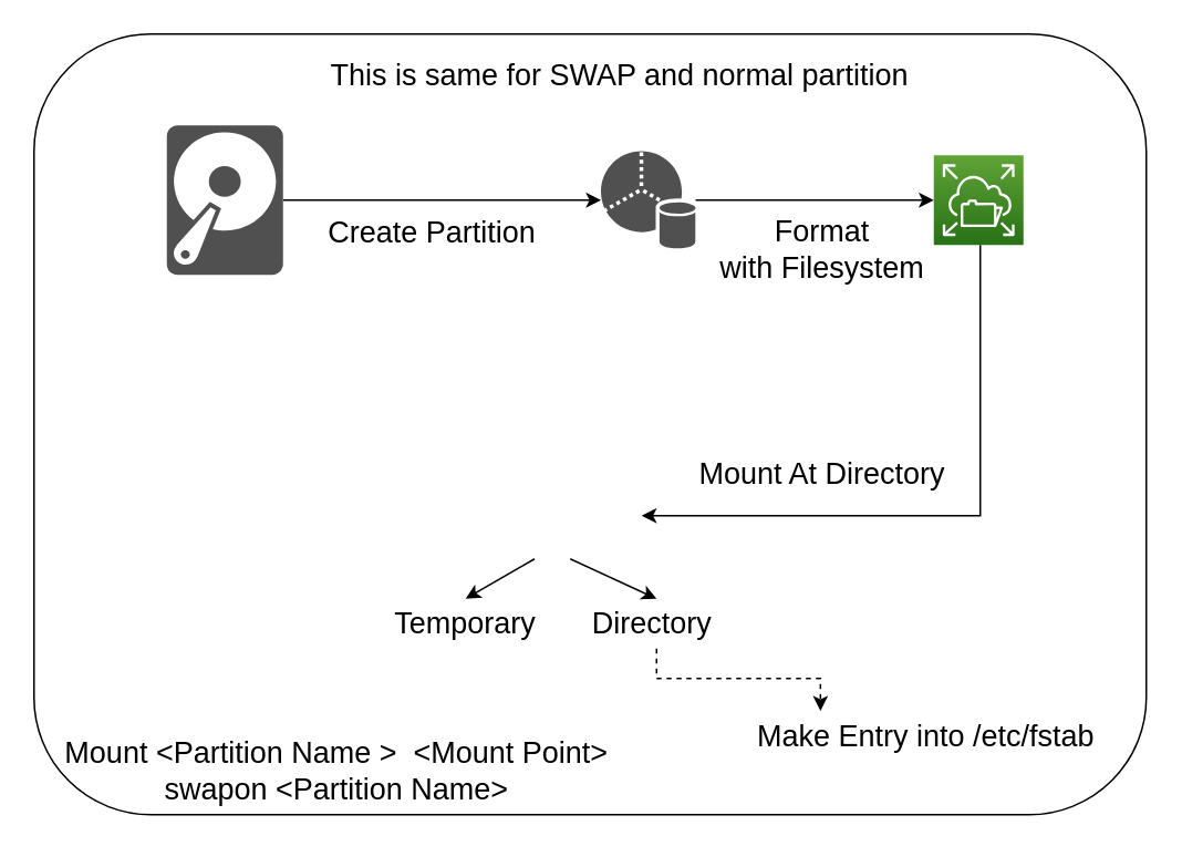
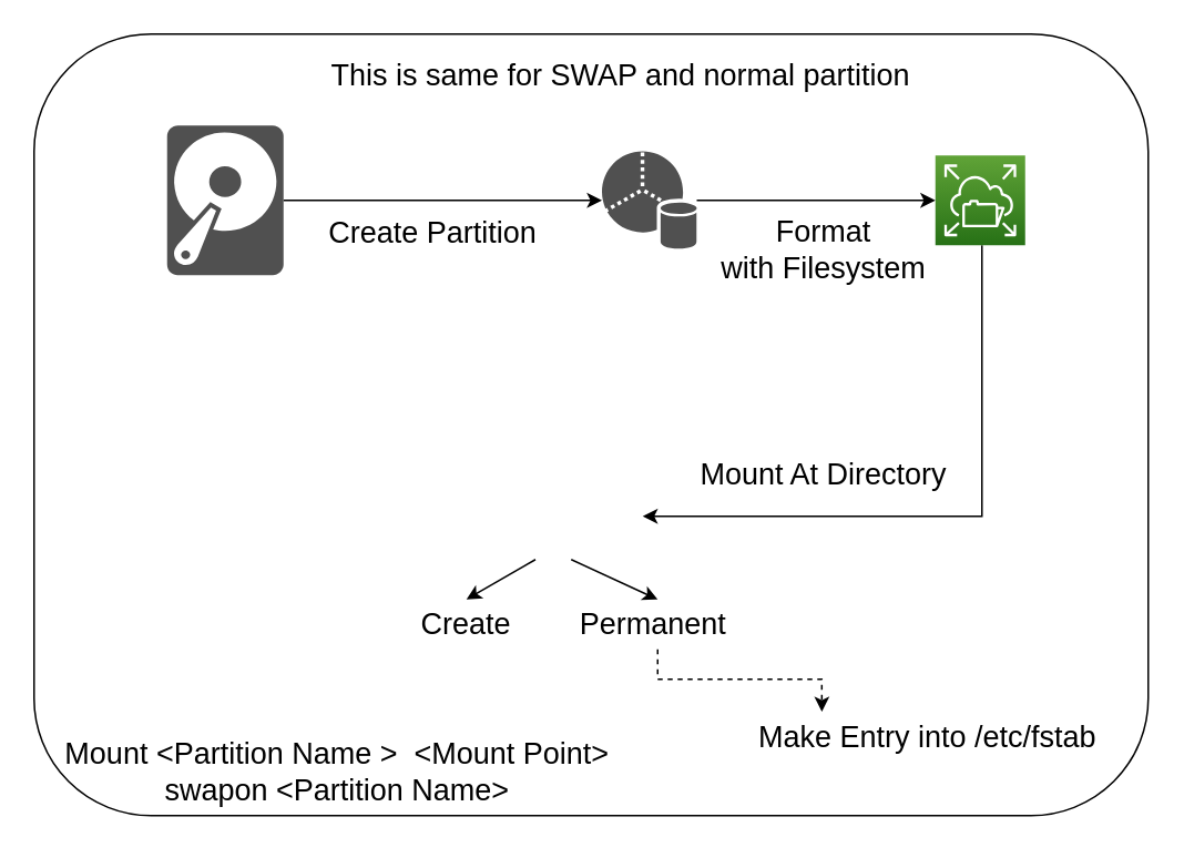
  <mxCell id="0" />
  <mxCell id="1" parent="0" />
  <mxCell id="2" value="" style="rounded=1;whiteSpace=wrap;html=1;fontSize=18;" parent="1" vertex="1"><mxGeometry x="40" y="425" width="340" height="35" as="geometry" /></mxCell>
  <mxCell id="3" value="" style="rounded=1;whiteSpace=wrap;html=1;" parent="1" vertex="1"><mxGeometry x="20" y="20" width="670" height="470" as="geometry" /></mxCell>
  <mxCell id="4" style="edgeStyle=orthogonalEdgeStyle;rounded=0;orthogonalLoop=1;jettySize=auto;html=1;" parent="1" source="5" target="7" edge="1"><mxGeometry relative="1" as="geometry" /></mxCell>
  <mxCell id="5" value="" style="sketch=0;pointerEvents=1;shadow=0;dashed=0;html=1;strokeColor=none;fillColor=#505050;labelPosition=center;verticalLabelPosition=bottom;verticalAlign=top;outlineConnect=0;align=center;shape=mxgraph.office.devices.hard_disk;" parent="1" vertex="1"><mxGeometry x="100" y="75" width="70" height="90" as="geometry" /></mxCell>
  <mxCell id="6" style="edgeStyle=orthogonalEdgeStyle;rounded=0;orthogonalLoop=1;jettySize=auto;html=1;fontSize=18;" parent="1" source="7" target="9" edge="1"><mxGeometry relative="1" as="geometry" /></mxCell>
  <mxCell id="7" value="" style="sketch=0;shadow=0;dashed=0;html=1;strokeColor=none;fillColor=#505050;labelPosition=center;verticalLabelPosition=bottom;verticalAlign=top;outlineConnect=0;align=center;shape=mxgraph.office.databases.database_partition_3;" parent="1" vertex="1"><mxGeometry x="361.5" y="90.5" width="57" height="59" as="geometry" /></mxCell>
  <mxCell id="8" style="edgeStyle=orthogonalEdgeStyle;rounded=0;orthogonalLoop=1;jettySize=auto;html=1;fontSize=18;" parent="1" source="9" target="12" edge="1"><mxGeometry relative="1" as="geometry"><Array as="points"><mxPoint x="590" y="310" /></Array></mxGeometry></mxCell>
  <mxCell id="9" value="" style="sketch=0;points=[[0,0,0],[0.25,0,0],[0.5,0,0],[0.75,0,0],[1,0,0],[0,1,0],[0.25,1,0],[0.5,1,0],[0.75,1,0],[1,1,0],[0,0.25,0],[0,0.5,0],[0,0.75,0],[1,0.25,0],[1,0.5,0],[1,0.75,0]];outlineConnect=0;fontColor=#232F3E;gradientColor=#60A337;gradientDirection=north;fillColor=#277116;strokeColor=#ffffff;dashed=0;verticalLabelPosition=bottom;verticalAlign=top;align=center;html=1;fontSize=12;fontStyle=0;aspect=fixed;shape=mxgraph.aws4.resourceIcon;resIcon=mxgraph.aws4.elastic_file_system;" parent="1" vertex="1"><mxGeometry x="562" y="93" width="54" height="54" as="geometry" /></mxCell>
  <mxCell id="10" value="&lt;font style=&quot;font-size: 18px;&quot;&gt;Format &lt;br&gt;with&amp;nbsp;&lt;/font&gt;&lt;span style=&quot;font-size: 18px;&quot;&gt;Filesystem&lt;/span&gt;" style="text;html=1;strokeColor=none;fillColor=none;align=center;verticalAlign=middle;whiteSpace=wrap;rounded=0;rotation=0;" parent="1" vertex="1"><mxGeometry x="430" y="130" width="130" height="40" as="geometry" /></mxCell>
  <mxCell id="11" value="&lt;font style=&quot;font-size: 18px;&quot;&gt;Create Partition&lt;/font&gt;" style="text;html=1;strokeColor=none;fillColor=none;align=center;verticalAlign=middle;whiteSpace=wrap;rounded=0;" parent="1" vertex="1"><mxGeometry x="190" y="109.5" width="140" height="60.5" as="geometry" /></mxCell>
  <mxCell id="12" value="" style="shape=image;html=1;verticalAlign=top;verticalLabelPosition=bottom;labelBackgroundColor=#ffffff;imageAspect=0;aspect=fixed;image=https://cdn2.iconfinder.com/data/icons/whcompare-isometric-web-hosting-servers/50/rack-mount-server-128.png;fontSize=18;" parent="1" vertex="1"><mxGeometry x="300" y="250" width="86" height="86" as="geometry" /></mxCell>
  <mxCell id="13" value="&lt;font style=&quot;font-size: 18px;&quot;&gt;Mount At Directory&lt;/font&gt;" style="text;html=1;strokeColor=none;fillColor=none;align=center;verticalAlign=middle;whiteSpace=wrap;rounded=0;" parent="1" vertex="1"><mxGeometry x="407" y="270" width="176" height="30" as="geometry" /></mxCell>
  <mxCell id="14" value="" style="endArrow=classic;html=1;rounded=0;fontSize=18;exitX=0.25;exitY=1;exitDx=0;exitDy=0;entryX=0.5;entryY=0;entryDx=0;entryDy=0;" parent="1" source="12" target="16" edge="1"><mxGeometry width="50" height="50" relative="1" as="geometry"><mxPoint x="190" y="410" as="sourcePoint" /><mxPoint x="250" y="360" as="targetPoint" /></mxGeometry></mxCell>
  <mxCell id="15" value="" style="endArrow=classic;html=1;rounded=0;fontSize=18;exitX=0.5;exitY=1;exitDx=0;exitDy=0;entryX=0.5;entryY=0;entryDx=0;entryDy=0;" parent="1" source="12" target="18" edge="1"><mxGeometry width="50" height="50" relative="1" as="geometry"><mxPoint x="390" y="390" as="sourcePoint" /><mxPoint x="430" y="340" as="targetPoint" /></mxGeometry></mxCell>
- <mxCell id="16" value="Temporary" style="text;html=1;strokeColor=none;fillColor=none;align=center;verticalAlign=middle;whiteSpace=wrap;rounded=0;fontSize=18;" parent="1" vertex="1"><mxGeometry x="210" y="360" width="140" height="30" as="geometry" /></mxCell>
+ <mxCell id="16" value="Create" style="text;html=1;strokeColor=none;fillColor=none;align=center;verticalAlign=middle;whiteSpace=wrap;rounded=0;fontSize=18;" parent="1" vertex="1"><mxGeometry x="210" y="360" width="140" height="30" as="geometry" /></mxCell>
  <mxCell id="17" style="edgeStyle=orthogonalEdgeStyle;rounded=0;orthogonalLoop=1;jettySize=auto;html=1;entryX=0.25;entryY=0;entryDx=0;entryDy=0;fontSize=18;dashed=1;" parent="1" source="18" target="20" edge="1"><mxGeometry relative="1" as="geometry"><Array as="points"><mxPoint x="494" y="408" /></Array></mxGeometry></mxCell>
- <mxCell id="18" value="Directory&amp;nbsp;" style="text;html=1;strokeColor=none;fillColor=none;align=center;verticalAlign=middle;whiteSpace=wrap;rounded=0;fontSize=18;" parent="1" vertex="1"><mxGeometry x="350" y="360" width="90" height="30" as="geometry" /></mxCell>
+ <mxCell id="18" value="Permanent&amp;nbsp;" style="text;html=1;strokeColor=none;fillColor=none;align=center;verticalAlign=middle;whiteSpace=wrap;rounded=0;fontSize=18;" parent="1" vertex="1"><mxGeometry x="350" y="360" width="90" height="30" as="geometry" /></mxCell>
  <mxCell id="19" value="Mount &amp;lt;Partition Name &amp;gt;&amp;nbsp; &amp;lt;Mount Point&amp;gt;&lt;br&gt;swapon &amp;lt;Partition Name&amp;gt;" style="text;html=1;strokeColor=none;fillColor=none;align=center;verticalAlign=middle;whiteSpace=wrap;rounded=0;fontSize=18;" parent="1" vertex="1"><mxGeometry x="25" y="427.5" width="355" height="72.5" as="geometry" /></mxCell>
  <mxCell id="20" value="Make Entry into /etc/fstab" style="text;html=1;strokeColor=none;fillColor=none;align=center;verticalAlign=middle;whiteSpace=wrap;rounded=0;fontSize=18;" parent="1" vertex="1"><mxGeometry x="430" y="427.5" width="255" height="30" as="geometry" /></mxCell>
  <mxCell id="21" value="This is same for SWAP and normal partition" style="text;html=1;strokeColor=none;fillColor=none;align=center;verticalAlign=middle;whiteSpace=wrap;rounded=0;fontSize=18;" parent="1" vertex="1"><mxGeometry x="163" y="30" width="420" height="30" as="geometry" /></mxCell>
